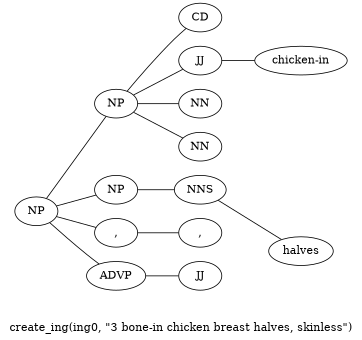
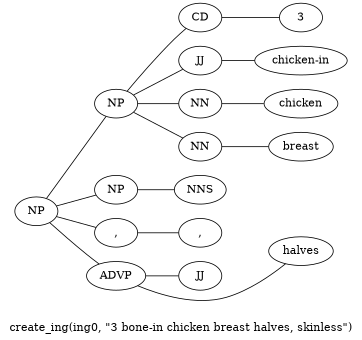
  graph {
    label="create_ing(ing0, \"3 bone-in chicken breast halves, skinless\")"
    rankdir=LR
    n1 [label=NP]
    n2 [label=NP]
    n3 [label=NP]
    n4 [label=","]
    n5 [label=ADVP]
    n6 [label=CD]
    n7 [label=JJ]
    n8 [label=NN]
    n9 [label=NN]
    n10 [label=NNS]
    n11 [label=","]
    n12 [label=JJ]
+   n13 [label=3]
    n14 [label="chicken-in"]
+   n15 [label=chicken]
+   n16 [label=breast]
    n17 [label=halves]
    n1 -- n2
    n1 -- n3
    n1 -- n4
    n1 -- n5
    n2 -- n6
    n2 -- n7
    n2 -- n8
    n2 -- n9
    n3 -- n10
    n4 -- n11
    n5 -- n12
+   n6 -- n13
    n7 -- n14
-   n10 -- n17
+   n8 -- n15
+   n9 -- n16
+   n5 -- n17
  }
